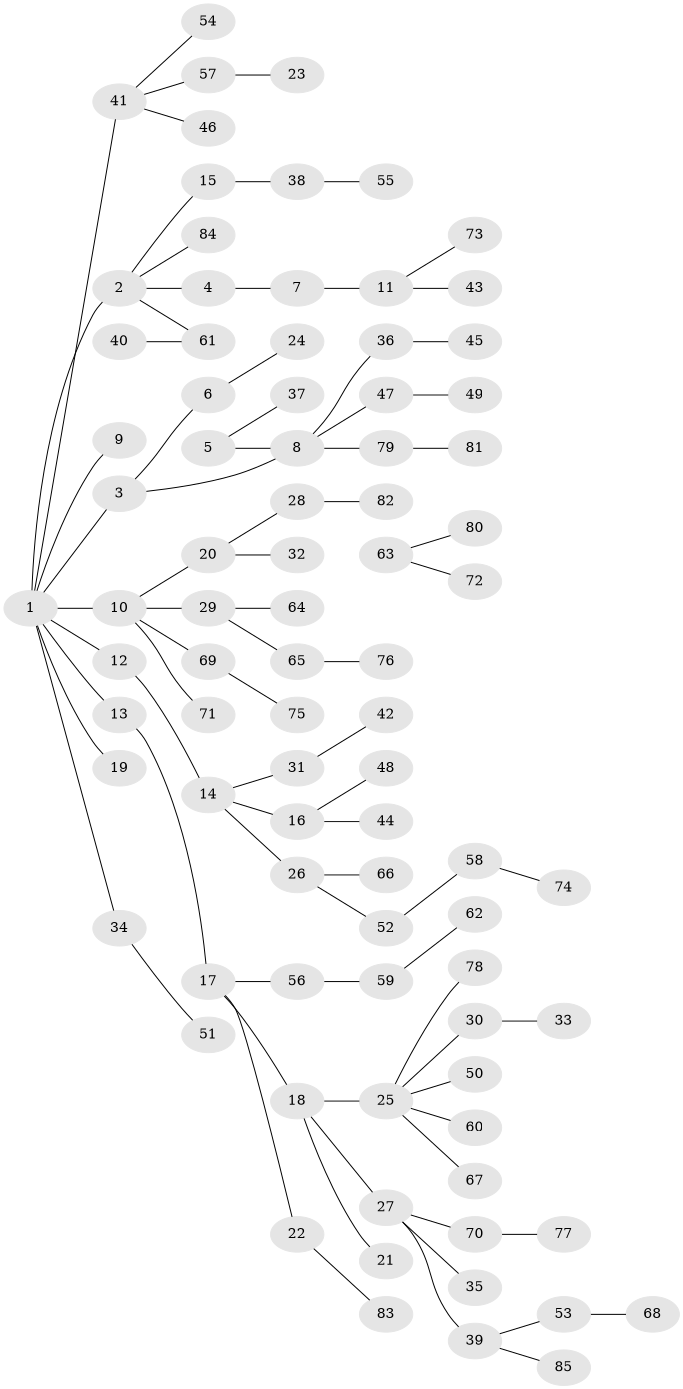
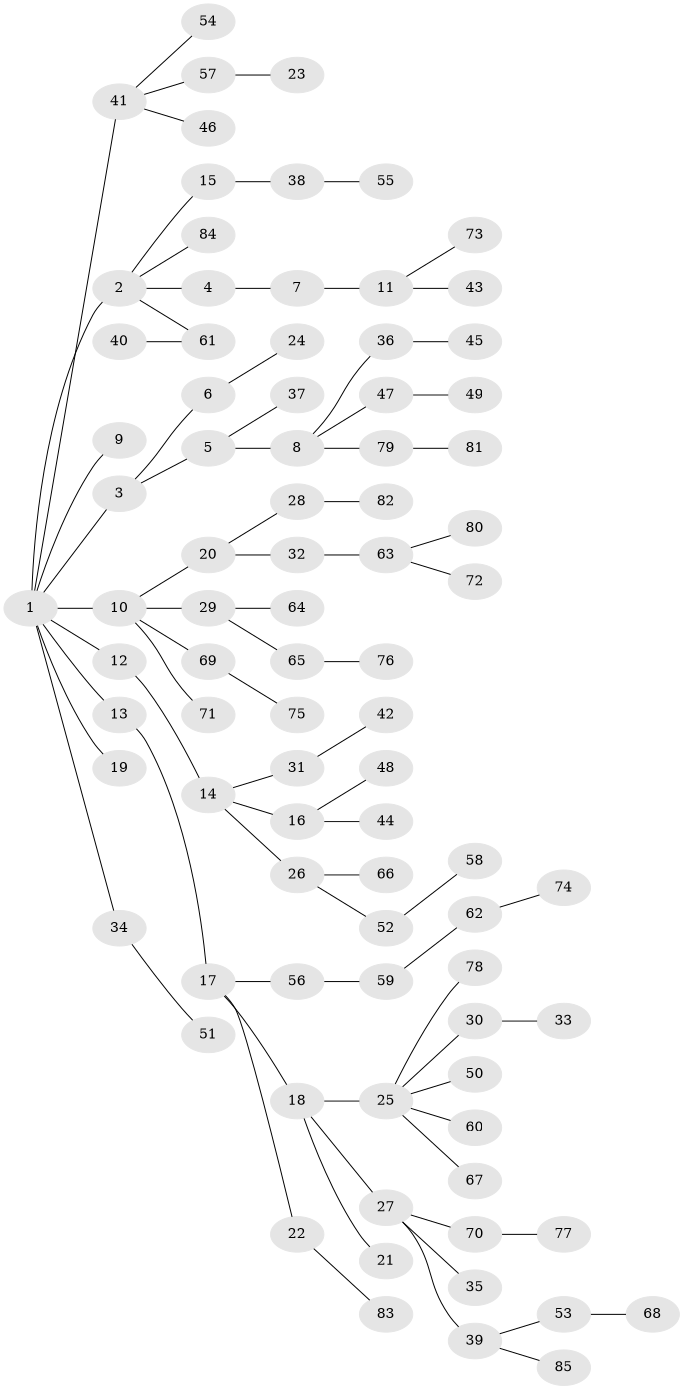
  graph {
    rankdir=LR
    node [color=gray90 style=filled]
    1
    2
    3
    9
    10
    12
    13
    19
    34
    41
    4
    15
    84
    61
    5
    6
    20
    29
    69
    71
    14
    17
    51
    46
    54
    57
    7
    38
    40
    8
    37
    24
    11
    36
    47
    79
    43
    73
    45
    49
    81
    28
    32
    64
    65
    75
    16
    26
    31
    18
    22
    56
    44
    48
    52
    66
    42
    55
    21
    25
    27
    83
    59
    30
    50
    60
    67
    78
    35
    39
    70
    82
    63
    33
    58
    53
    85
    77
    76
    72
    80
    68
    23
    74
    62
    1 -- 2
    1 -- 3
    1 -- 9
    1 -- 10
    1 -- 12
    1 -- 13
    1 -- 19
    1 -- 34
    1 -- 41
    2 -- 4
    2 -- 15
    2 -- 84
    2 -- 61
-   3 -- 8
+   3 -- 5
    3 -- 6
    10 -- 20
    10 -- 29
    10 -- 69
    10 -- 71
    12 -- 14
    13 -- 17
    34 -- 51
    41 -- 46
    41 -- 54
    41 -- 57
    4 -- 7
    15 -- 38
    5 -- 8
    5 -- 37
    6 -- 24
    20 -- 28
    20 -- 32
    29 -- 64
    29 -- 65
    69 -- 75
    14 -- 16
    14 -- 26
    14 -- 31
    17 -- 18
    17 -- 22
    17 -- 56
    57 -- 23
    7 -- 11
    38 -- 55
    40 -- 61
    8 -- 36
    8 -- 47
    8 -- 79
    11 -- 43
    11 -- 73
    36 -- 45
    47 -- 49
    79 -- 81
    28 -- 82
+   32 -- 63
    65 -- 76
    16 -- 44
    16 -- 48
    26 -- 52
    26 -- 66
    31 -- 42
    18 -- 21
    18 -- 25
    18 -- 27
    22 -- 83
    56 -- 59
    52 -- 58
    25 -- 30
    25 -- 50
    25 -- 60
    25 -- 67
    25 -- 78
    27 -- 35
    27 -- 39
    27 -- 70
    59 -- 62
    30 -- 33
    39 -- 53
    39 -- 85
    70 -- 77
    63 -- 72
    63 -- 80
-   58 -- 74
+   62 -- 74
    53 -- 68
  }
